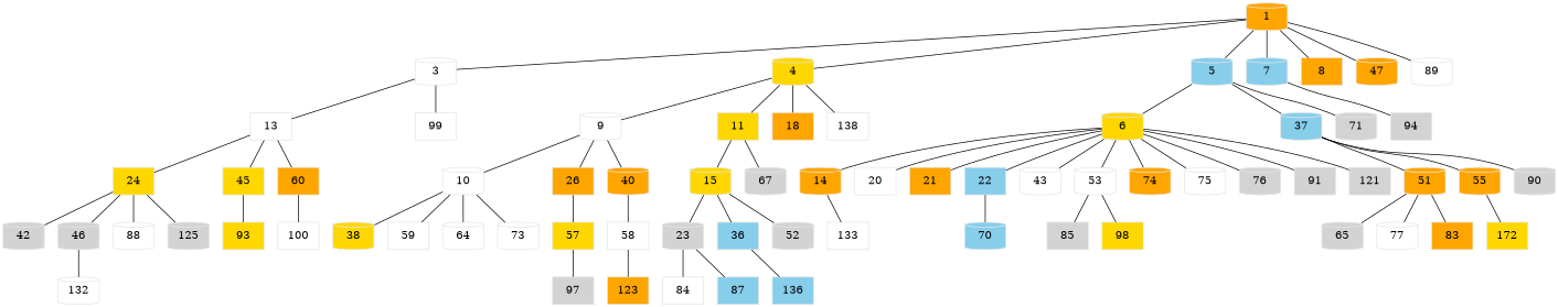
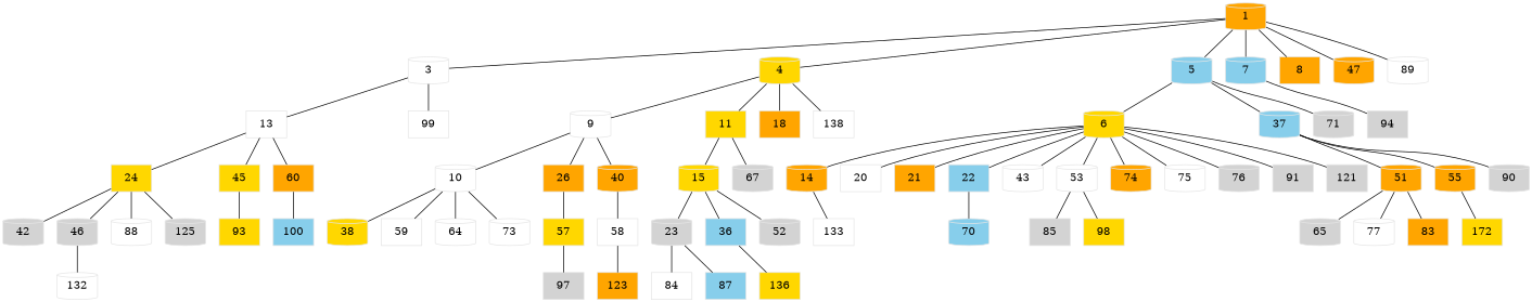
  graph {
    node [color=gray90 fillcolor=white shape=cylinder style=filled]
    1 [fillcolor=orange super="+2"]
    3
    4 [fillcolor=gold super="+44"]
    5 [fillcolor=skyblue]
    7 [fillcolor=skyblue super="+66"]
    8 [fillcolor=orange shape=box]
    47 [fillcolor=orange]
    89
    n9 [label=13 shape=box super="+31+48"]
    99 [shape=box]
    9 [super="+127+109"]
    11 [fillcolor=gold shape=box]
    18 [fillcolor=orange shape=box]
    138 [shape=box]
    6 [fillcolor=gold super="+13+19+96+107+30+12"]
    37 [fillcolor=skyblue super="+50"]
    71 [fillcolor=lightgrey]
    94 [fillcolor=lightgrey shape=box super="+118"]
    24 [fillcolor=gold shape=box super="+27+80"]
    45 [fillcolor=gold shape=box]
    60 [fillcolor=orange shape=box]
    10 [super="+16+28+103"]
    26 [fillcolor=orange shape=box super="+54"]
    40 [fillcolor=orange super="+61"]
    15 [fillcolor=gold super="+112"]
    67 [fillcolor=lightgrey]
    14 [fillcolor=orange]
    20 [shape=box super="+33"]
    21 [fillcolor=orange shape=box super="+29+135+104"]
    22 [fillcolor=skyblue shape=box super="+25"]
    43 [super="+68+81"]
    53 [super="+56"]
    74 [fillcolor=orange super="+92"]
    75
    76 [fillcolor=lightgrey]
    91 [fillcolor=lightgrey shape=box]
    121 [fillcolor=lightgrey shape=box]
    51 [fillcolor=orange]
    55 [fillcolor=orange]
    90 [fillcolor=lightgrey]
    133 [shape=box]
    70 [fillcolor=skyblue]
    85 [fillcolor=lightgrey shape=box]
    98 [fillcolor=gold shape=box super="+126"]
    38 [fillcolor=gold super="+63"]
    59 [shape=box super="+82+86"]
    64 [super="+79"]
    73
    57 [fillcolor=gold shape=box]
    58 [shape=box]
    23 [fillcolor=lightgrey super="+41+130"]
    36 [fillcolor=skyblue shape=box]
    52 [fillcolor=lightgrey]
    84 [shape=box]
    87 [fillcolor=skyblue shape=box super="+95"]
-   136 [fillcolor=skyblue shape=box]
+   136 [fillcolor=gold shape=box]
    42 [fillcolor=lightgrey]
    46 [fillcolor=lightgrey]
    88
    125 [fillcolor=lightgrey]
    93 [fillcolor=gold shape=box]
-   100 [shape=box]
+   100 [fillcolor=skyblue shape=box]
    132
    97 [fillcolor=lightgrey shape=box super="+108"]
    65 [fillcolor=lightgrey super="+110+72"]
    77
    83 [fillcolor=orange shape=box]
    n68 [fillcolor=gold label=172 shape=box]
    123 [fillcolor=orange shape=box]
    1 -- 3
    1 -- 4
    1 -- 5
    1 -- 7
    1 -- 8
    1 -- 47
    1 -- 89
    3 -- n9
    3 -- 99
    4 -- 9
    4 -- 11
    4 -- 18
    4 -- 138
    5 -- 6
    5 -- 37
    5 -- 71
    7 -- 94
    n9 -- 24
    n9 -- 45
    n9 -- 60
    9 -- 10
    9 -- 26
    9 -- 40
    11 -- 15
    11 -- 67
    6 -- 14
    6 -- 20
    6 -- 21
    6 -- 22
    6 -- 43
    6 -- 53
    6 -- 74
    6 -- 75
    6 -- 76
    6 -- 91
    6 -- 121
    37 -- 51
    37 -- 55
    37 -- 90
    24 -- 42
    24 -- 46
    24 -- 88
    24 -- 125
    45 -- 93
    60 -- 100
    10 -- 38
    10 -- 59
    10 -- 64
    10 -- 73
    26 -- 57
    40 -- 58
    15 -- 23
    15 -- 36
    15 -- 52
    14 -- 133
    22 -- 70
    53 -- 85
    53 -- 98
    51 -- 65
    51 -- 77
    51 -- 83
    55 -- n68
    57 -- 97
    58 -- 123
    23 -- 84
    23 -- 87
    36 -- 136
    46 -- 132
  }
